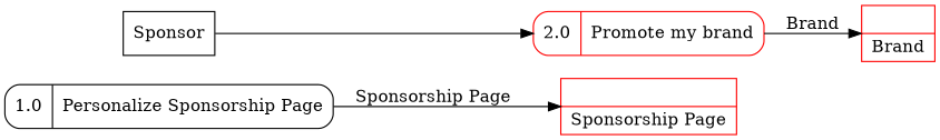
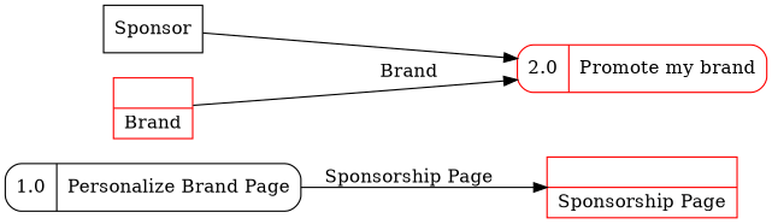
  digraph {
    rankdir=LR
    node [color=red shape=record]
    n1 [label="<f0>  |<f1> Sponsorship Page "]
    n2 [label=Sponsor shape=box color=""]
    n3 [label="{<f0> 2.0|<f1> Promote my brand }" shape=Mrecord]
-   n4 [label="{<f0> 1.0|<f1> Personalize Sponsorship Page }" shape=Mrecord color=""]
+   n4 [label="{<f0> 1.0|<f1> Personalize Brand Page }" shape=Mrecord color=""]
    n5 [label="<f0>  |<f1> Brand "]
    n2 -> n3
-   n3 -> n5 [label=Brand]
+   n5 -> n3 [label=Brand]
    n4 -> n1 [label="Sponsorship Page"]
  }
